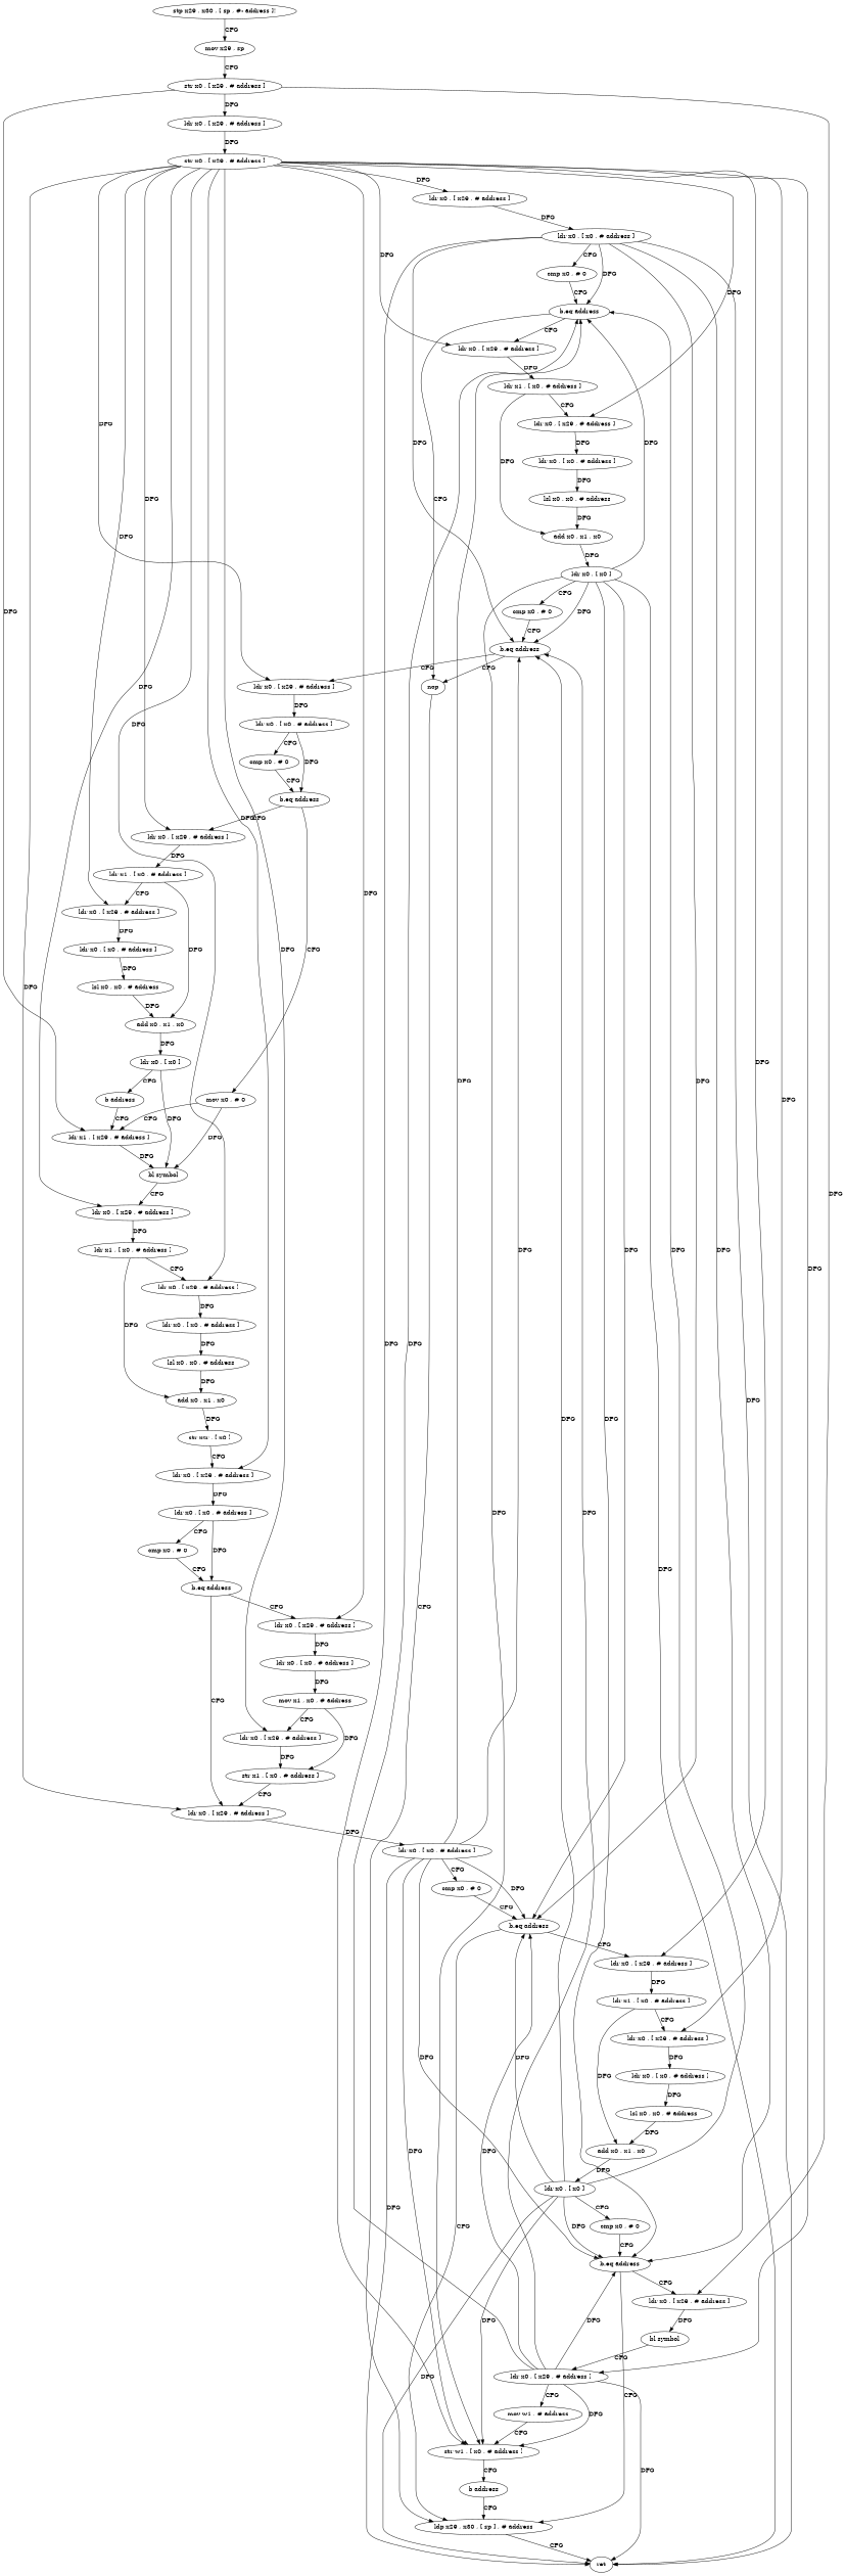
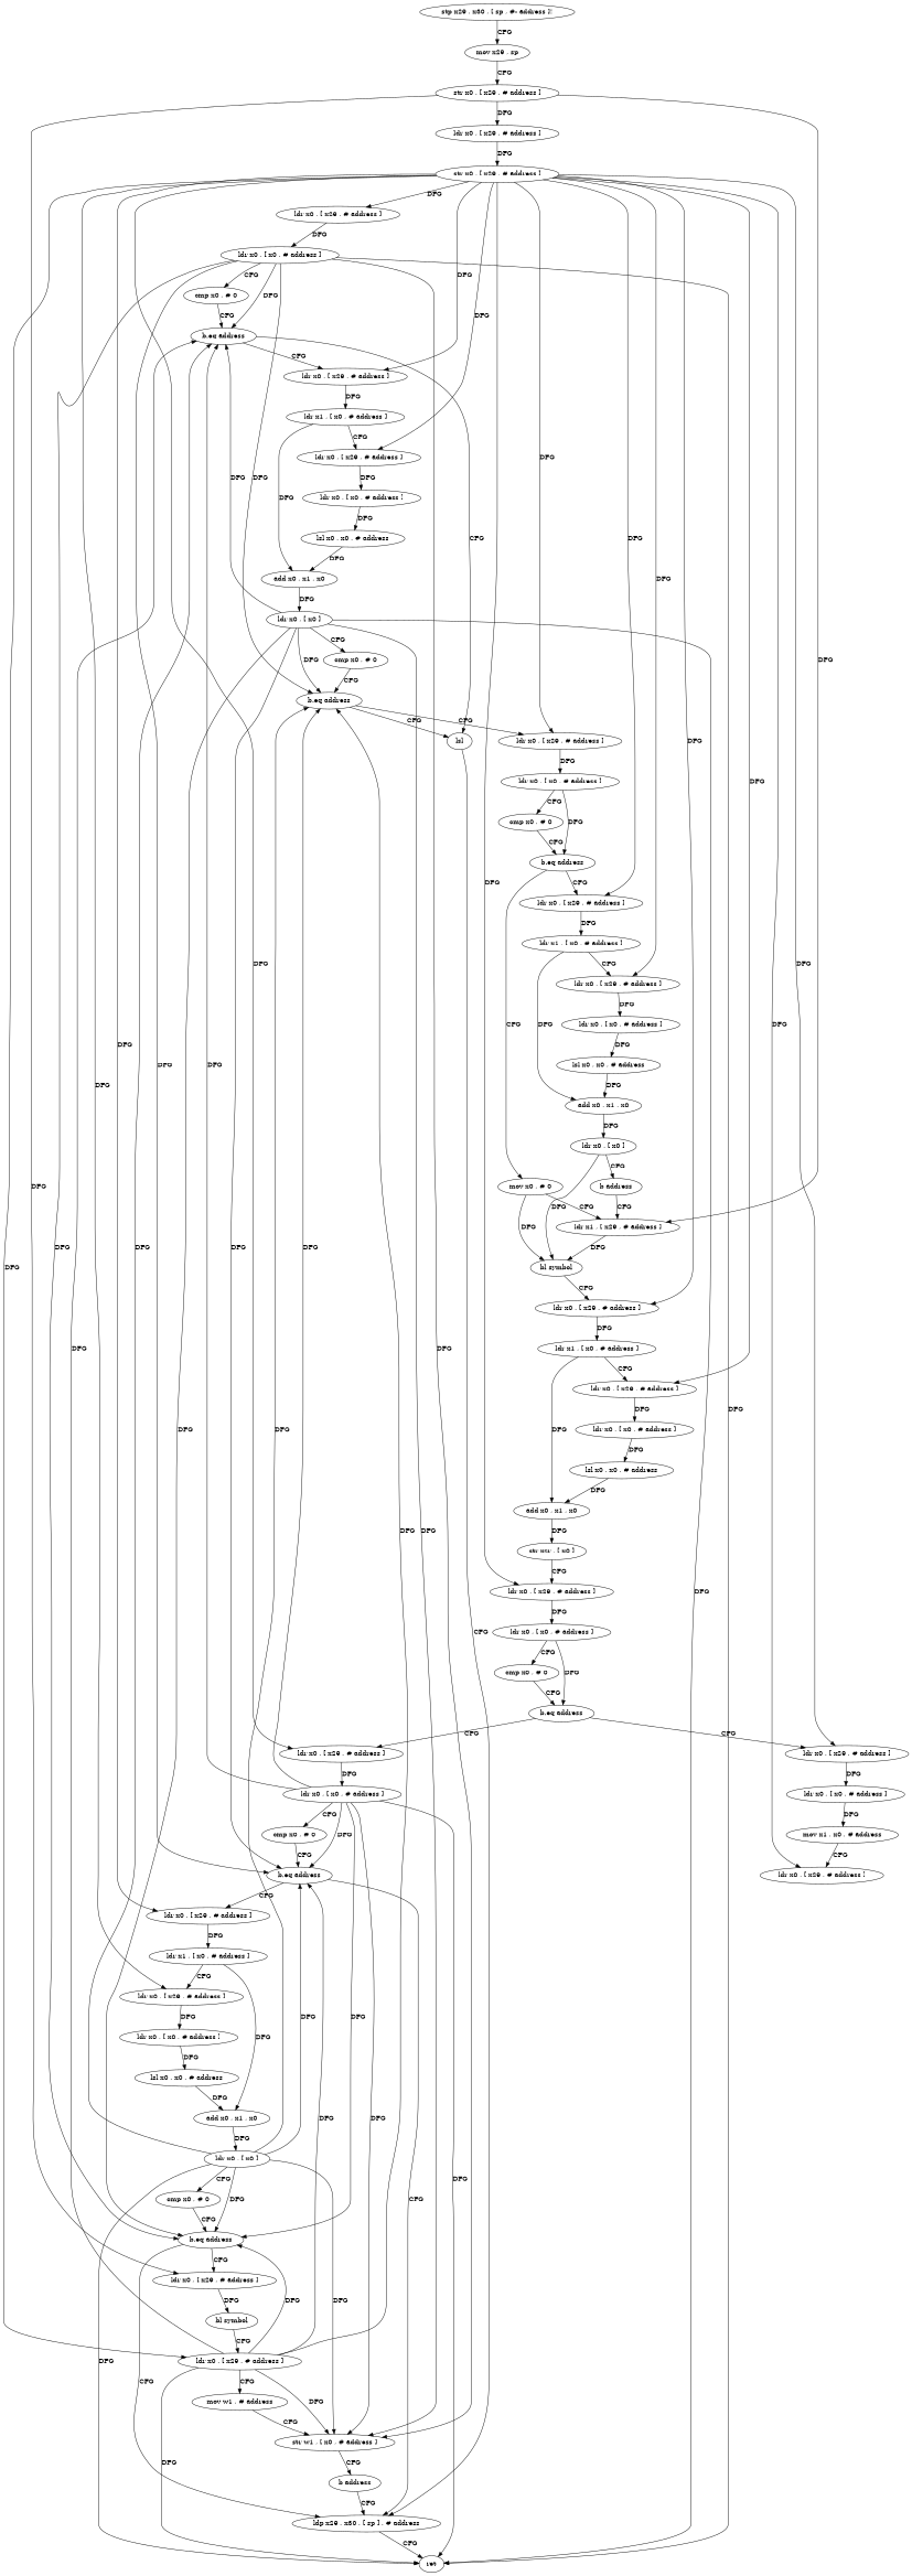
  digraph {
    n1 [label="stp x29 , x30 , [ sp , #- address ]!"]
    n2 [label="mov x29 , sp"]
    n3 [label="str x0 , [ x29 , # address ]"]
    n4 [label="ldr x0 , [ x29 , # address ]"]
    n5 [label="ldr x1 , [ x29 , # address ]"]
    n6 [label="ldr x0 , [ x29 , # address ]"]
    n7 [label="str x0 , [ x29 , # address ]"]
    n8 [label="bl symbol"]
    n9 [label="bl symbol"]
    n10 [label="ldr x0 , [ x29 , # address ]"]
    n11 [label="ldr x0 , [ x29 , # address ]"]
    n12 [label="ldr x0 , [ x29 , # address ]"]
    n13 [label="ldr x0 , [ x29 , # address ]"]
    n14 [label="ldr x0 , [ x29 , # address ]"]
    n15 [label="ldr x0 , [ x29 , # address ]"]
    n16 [label="ldr x0 , [ x29 , # address ]"]
    n17 [label="ldr x0 , [ x29 , # address ]"]
    n18 [label="ldr x0 , [ x29 , # address ]"]
    n19 [label="ldr x0 , [ x29 , # address ]"]
    n20 [label="ldr x0 , [ x29 , # address ]"]
    n21 [label="ldr x0 , [ x29 , # address ]"]
    n22 [label="ldr x0 , [ x29 , # address ]"]
    n23 [label="ldr x0 , [ x29 , # address ]"]
    n24 [label="ldr x0 , [ x29 , # address ]"]
    n25 [label="ldr x0 , [ x0 , # address ]"]
    n26 [label="ldr x1 , [ x0 , # address ]"]
    n27 [label="ldr x0 , [ x0 , # address ]"]
    n28 [label="ldr x0 , [ x0 , # address ]"]
    n29 [label="ldr x1 , [ x0 , # address ]"]
    n30 [label="ldr x0 , [ x0 , # address ]"]
    n31 [label="ldr x0 , [ x0 , # address ]"]
    n32 [label="ldr x1 , [ x0 , # address ]"]
    n33 [label="ldr x0 , [ x0 , # address ]"]
-   n34 [label="str x1 , [ x0 , # address ]"]
    n35 [label="ldr x1 , [ x0 , # address ]"]
    n36 [label="ldr x0 , [ x0 , # address ]"]
    n37 [label="ldr x0 , [ x0 , # address ]"]
    n38 [label="ldr x0 , [ x0 , # address ]"]
    n39 [label="b.eq address"]
    n40 [label="b.eq address"]
    n41 [label="b.eq address"]
    n42 [label=ret]
    n43 [label="b.eq address"]
    n44 [label="str w1 , [ x0 , # address ]"]
    n45 [label="mov w1 , # address"]
    n46 [label="cmp x0 , # 0"]
-   n47 [label=nop]
+   n47 [label=lsl]
    n48 [label="ldp x29 , x30 , [ sp ] , # address"]
    n49 [label="b address"]
    n50 [label="add x0 , x1 , x0"]
    n51 [label="ldr x0 , [ x0 ]"]
    n52 [label="lsl x0 , x0 , # address"]
    n53 [label="cmp x0 , # 0"]
    n54 [label="cmp x0 , # 0"]
    n55 [label="b.eq address"]
    n56 [label="mov x0 , # 0"]
    n57 [label="add x0 , x1 , x0"]
    n58 [label="ldr x0 , [ x0 ]"]
    n59 [label="lsl x0 , x0 , # address"]
    n60 [label="b address"]
    n61 [label="cmp x0 , # 0"]
    n62 [label="add x0 , x1 , x0"]
    n63 [label="mov x1 , x0 , # address"]
    n64 [label="add x0 , x1 , x0"]
    n65 [label="str xzr , [ x0 ]"]
    n66 [label="lsl x0 , x0 , # address"]
    n67 [label="cmp x0 , # 0"]
    n68 [label="b.eq address"]
    n69 [label="ldr x0 , [ x0 ]"]
    n70 [label="lsl x0 , x0 , # address"]
    n71 [label="cmp x0 , # 0"]
    n1 -> n2 [label=CFG]
    n2 -> n3 [label=CFG]
    n3 -> n4 [label=DFG]
    n3 -> n5 [label=DFG]
    n3 -> n6 [label=DFG]
    n4 -> n7 [label=DFG]
    n5 -> n8 [label=DFG]
    n6 -> n9 [label=DFG]
    n7 -> n10 [label=DFG]
    n7 -> n11 [label=DFG]
    n7 -> n12 [label=DFG]
    n7 -> n13 [label=DFG]
    n7 -> n14 [label=DFG]
    n7 -> n15 [label=DFG]
    n7 -> n16 [label=DFG]
    n7 -> n17 [label=DFG]
    n7 -> n18 [label=DFG]
    n7 -> n19 [label=DFG]
    n7 -> n20 [label=DFG]
    n7 -> n21 [label=DFG]
    n7 -> n22 [label=DFG]
    n7 -> n23 [label=DFG]
    n7 -> n24 [label=DFG]
    n8 -> n20 [label=CFG]
    n9 -> n24 [label=CFG]
    n10 -> n25 [label=DFG]
    n11 -> n26 [label=DFG]
    n12 -> n27 [label=DFG]
    n13 -> n28 [label=DFG]
    n14 -> n29 [label=DFG]
    n15 -> n30 [label=DFG]
    n16 -> n31 [label=DFG]
    n17 -> n32 [label=DFG]
    n18 -> n33 [label=DFG]
-   n19 -> n34 [label=DFG]
    n20 -> n35 [label=DFG]
    n21 -> n36 [label=DFG]
    n22 -> n37 [label=DFG]
    n23 -> n38 [label=DFG]
    n24 -> n39 [label=DFG]
    n24 -> n40 [label=DFG]
    n24 -> n41 [label=DFG]
    n24 -> n42 [label=DFG]
    n24 -> n43 [label=DFG]
    n24 -> n44 [label=DFG]
    n24 -> n45 [label=CFG]
    n25 -> n39 [label=DFG]
    n25 -> n40 [label=DFG]
    n25 -> n41 [label=DFG]
    n25 -> n42 [label=DFG]
    n25 -> n43 [label=DFG]
    n25 -> n44 [label=DFG]
    n25 -> n46 [label=CFG]
    n26 -> n12 [label=CFG]
    n26 -> n50 [label=DFG]
    n27 -> n52 [label=DFG]
    n28 -> n54 [label=CFG]
    n28 -> n55 [label=DFG]
    n29 -> n15 [label=CFG]
    n29 -> n57 [label=DFG]
    n30 -> n59 [label=DFG]
    n31 -> n39 [label=DFG]
    n31 -> n40 [label=DFG]
    n31 -> n41 [label=DFG]
    n31 -> n42 [label=DFG]
    n31 -> n43 [label=DFG]
    n31 -> n44 [label=DFG]
    n31 -> n61 [label=CFG]
    n32 -> n23 [label=CFG]
    n32 -> n62 [label=DFG]
    n33 -> n63 [label=DFG]
-   n34 -> n16 [label=CFG]
    n35 -> n21 [label=CFG]
    n35 -> n64 [label=DFG]
    n36 -> n66 [label=DFG]
    n37 -> n67 [label=CFG]
    n37 -> n68 [label=DFG]
    n38 -> n70 [label=DFG]
    n39 -> n11 [label=CFG]
    n39 -> n47 [label=CFG]
    n40 -> n13 [label=CFG]
    n40 -> n47 [label=CFG]
    n41 -> n17 [label=CFG]
    n41 -> n48 [label=CFG]
    n43 -> n6 [label=CFG]
    n43 -> n48 [label=CFG]
    n44 -> n49 [label=CFG]
    n45 -> n44 [label=CFG]
    n46 -> n39 [label=CFG]
    n47 -> n48 [label=CFG]
    n48 -> n42 [label=CFG]
    n49 -> n48 [label=CFG]
    n50 -> n51 [label=DFG]
    n51 -> n39 [label=DFG]
    n51 -> n40 [label=DFG]
    n51 -> n41 [label=DFG]
    n51 -> n42 [label=DFG]
    n51 -> n43 [label=DFG]
    n51 -> n44 [label=DFG]
    n51 -> n53 [label=CFG]
    n52 -> n50 [label=DFG]
    n53 -> n40 [label=CFG]
    n54 -> n55 [label=CFG]
    n55 -> n14 [label=CFG]
    n55 -> n56 [label=CFG]
    n56 -> n5 [label=CFG]
    n56 -> n8 [label=DFG]
    n57 -> n58 [label=DFG]
    n58 -> n8 [label=DFG]
    n58 -> n60 [label=CFG]
    n59 -> n57 [label=DFG]
    n60 -> n5 [label=CFG]
    n61 -> n41 [label=CFG]
    n62 -> n69 [label=DFG]
    n63 -> n19 [label=CFG]
-   n63 -> n34 [label=DFG]
    n64 -> n65 [label=DFG]
    n65 -> n22 [label=CFG]
    n66 -> n64 [label=DFG]
    n67 -> n68 [label=CFG]
    n68 -> n16 [label=CFG]
    n68 -> n18 [label=CFG]
    n69 -> n39 [label=DFG]
    n69 -> n40 [label=DFG]
    n69 -> n41 [label=DFG]
    n69 -> n42 [label=DFG]
    n69 -> n43 [label=DFG]
    n69 -> n44 [label=DFG]
    n69 -> n71 [label=CFG]
    n70 -> n62 [label=DFG]
    n71 -> n43 [label=CFG]
  }
